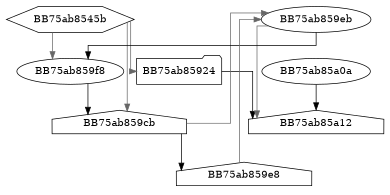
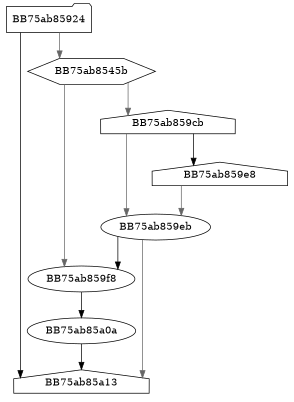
  digraph {
    splines=ortho
    node [shape=house]
    edge [color=gray40]
    BB75ab85924 [shape=folder]
-   BB75ab85a13 [label=BB75ab85a12]
+   BB75ab85a13
    n3 [label=BB75ab8545b shape=hexagon]
    BB75ab859f8 [shape=ellipse]
    BB75ab859cb
    BB75ab85a0a [shape=ellipse]
    BB75ab859eb [shape=ellipse]
    BB75ab859e8
    BB75ab85924 -> BB75ab85a13 [color=black]
-   n3 -> BB75ab85924
+   BB75ab85924 -> n3
    n3 -> BB75ab859f8
    n3 -> BB75ab859cb
-   BB75ab859f8 -> BB75ab859cb [color=black]
+   BB75ab859f8 -> BB75ab85a0a [color=black]
    BB75ab859cb -> BB75ab859eb
    BB75ab859cb -> BB75ab859e8 [color=black]
    BB75ab85a0a -> BB75ab85a13 [color=black]
    BB75ab859eb -> BB75ab85a13
    BB75ab859eb -> BB75ab859f8 [color=black]
    BB75ab859e8 -> BB75ab859eb
  }
